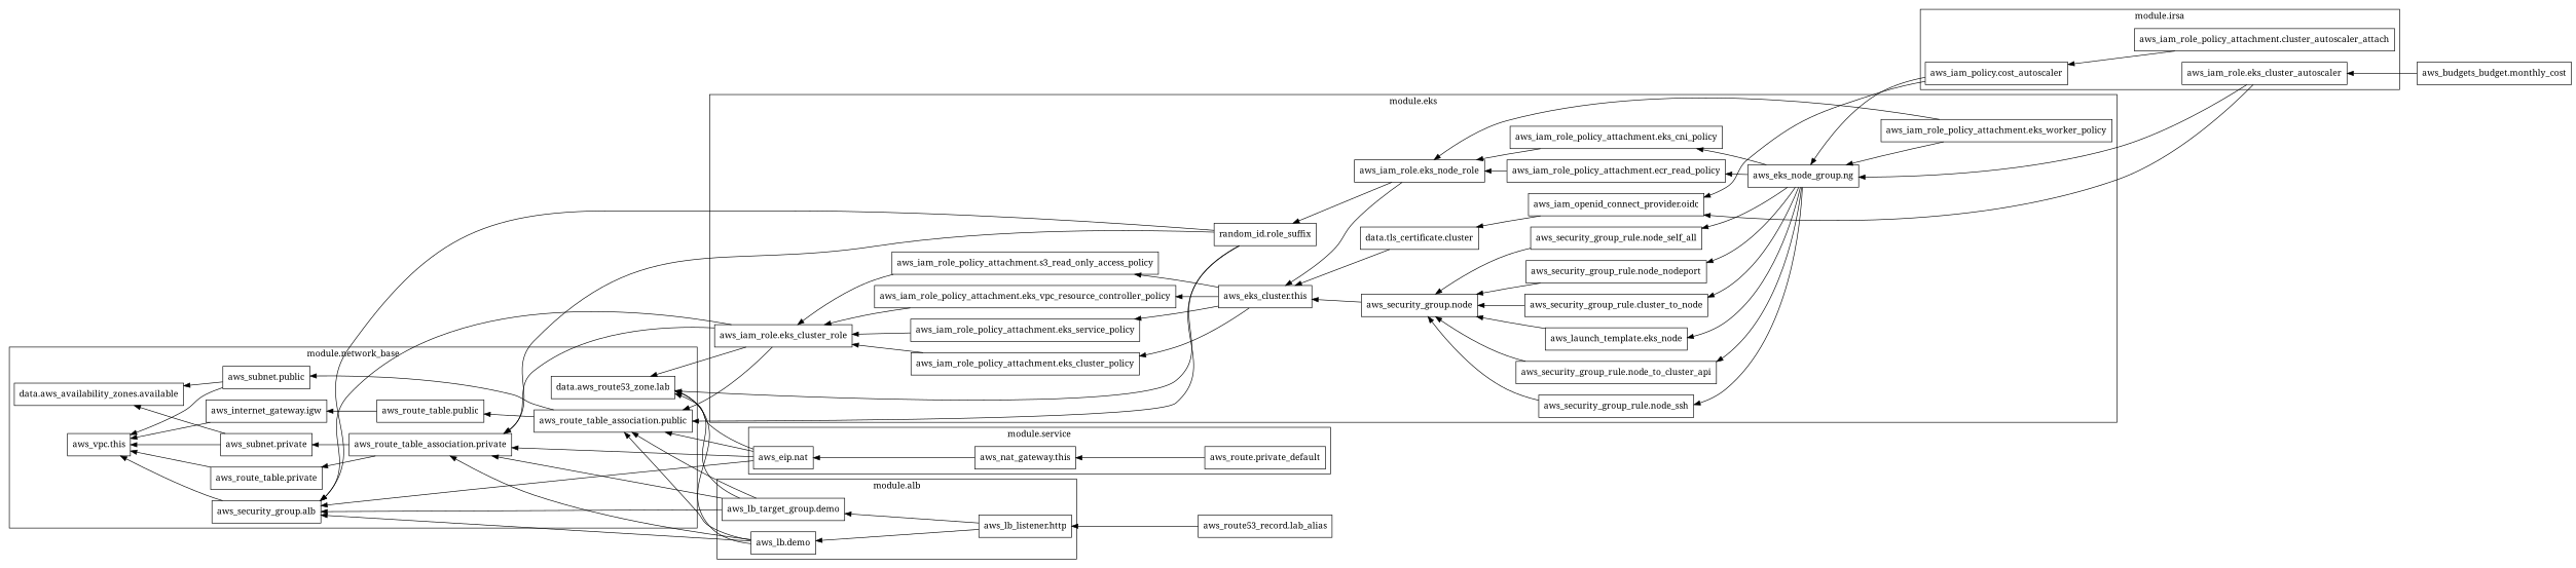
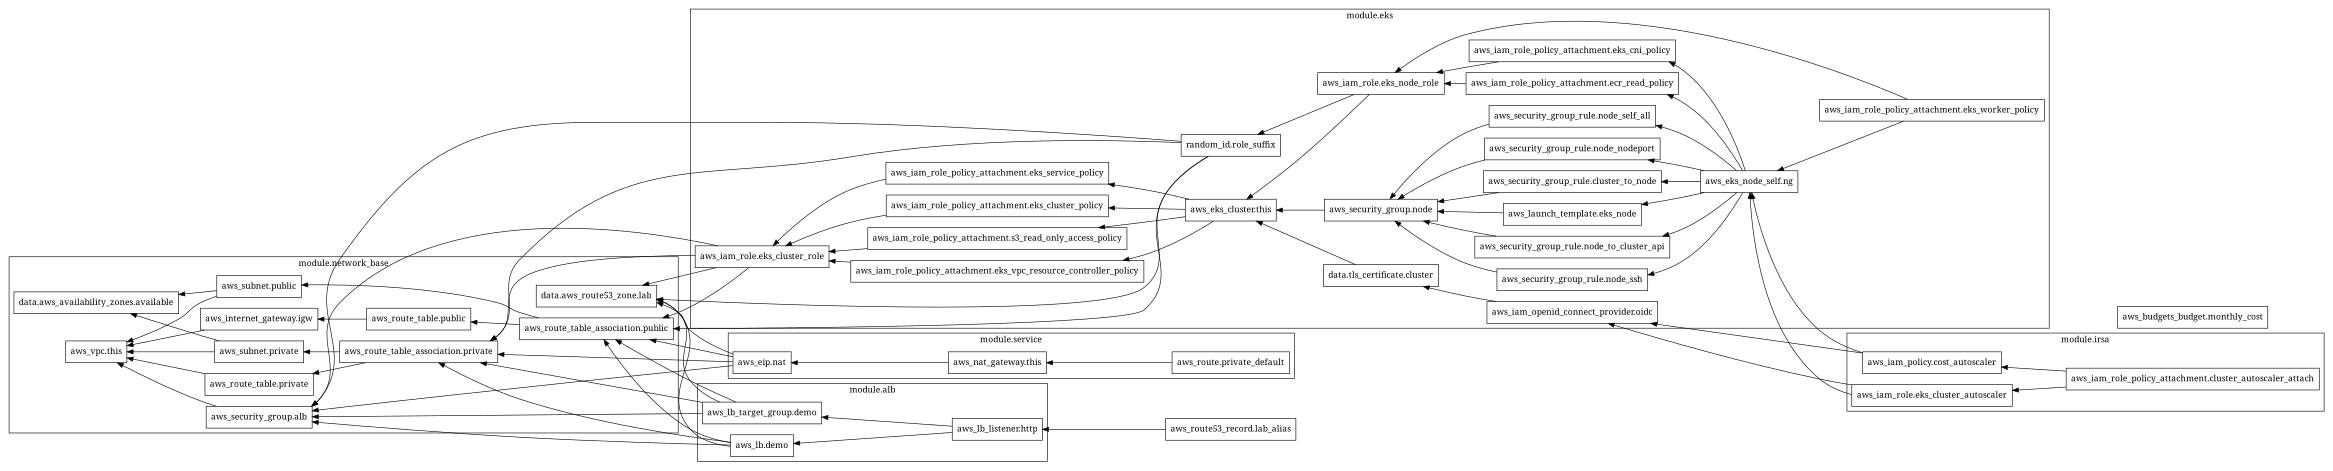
  digraph {
    fontname="Noto Serif"
    rankdir=RL
    node [fontname="Noto Serif" shape=rect]
    edge [fontname="Noto Serif"]
    n1 [label="aws_lb.demo"]
    n2 [label="aws_lb_listener.http"]
    n3 [label="aws_lb_target_group.demo"]
    n4 [label="data.tls_certificate.cluster"]
    n5 [label="aws_eks_cluster.this"]
-   n6 [label="aws_eks_node_group.ng"]
+   n6 [label="aws_eks_node_self.ng"]
    n7 [label="aws_iam_openid_connect_provider.oidc"]
    n8 [label="aws_iam_role.eks_cluster_role"]
    n9 [label="aws_iam_role.eks_node_role"]
    n10 [label="aws_iam_role_policy_attachment.ecr_read_policy"]
    n11 [label="aws_iam_role_policy_attachment.eks_cluster_policy"]
    n12 [label="aws_iam_role_policy_attachment.eks_cni_policy"]
    n13 [label="aws_iam_role_policy_attachment.eks_service_policy"]
    n14 [label="aws_iam_role_policy_attachment.eks_vpc_resource_controller_policy"]
    n15 [label="aws_iam_role_policy_attachment.eks_worker_policy"]
    n16 [label="aws_iam_role_policy_attachment.s3_read_only_access_policy"]
    n17 [label="aws_launch_template.eks_node"]
    n18 [label="aws_security_group.node"]
    n19 [label="aws_security_group_rule.cluster_to_node"]
    n20 [label="aws_security_group_rule.node_nodeport"]
    n21 [label="aws_security_group_rule.node_self_all"]
    n22 [label="aws_security_group_rule.node_ssh"]
    n23 [label="aws_security_group_rule.node_to_cluster_api"]
    n24 [label="random_id.role_suffix"]
    n25 [label="aws_iam_policy.cost_autoscaler"]
    n26 [label="aws_iam_role.eks_cluster_autoscaler"]
    n27 [label="aws_iam_role_policy_attachment.cluster_autoscaler_attach"]
    n28 [label="aws_eip.nat"]
    n29 [label="aws_nat_gateway.this"]
    n30 [label="aws_route.private_default"]
    n31 [label="data.aws_availability_zones.available"]
    n32 [label="data.aws_route53_zone.lab"]
    n33 [label="aws_internet_gateway.igw"]
    n34 [label="aws_route_table.private"]
    n35 [label="aws_route_table.public"]
    n36 [label="aws_route_table_association.private"]
    n37 [label="aws_route_table_association.public"]
    n38 [label="aws_security_group.alb"]
    n39 [label="aws_subnet.private"]
    n40 [label="aws_subnet.public"]
    n41 [label="aws_vpc.this"]
    n42 [label="aws_budgets_budget.monthly_cost"]
    n43 [label="aws_route53_record.lab_alias"]
    subgraph cluster_1 {
      label="module.alb"
      n1
      n2
      n3
    }
    subgraph cluster_2 {
      label="module.eks"
      n4
      n5
      n6
      n7
      n8
      n9
      n10
      n11
      n12
      n13
      n14
      n15
      n16
      n17
      n18
      n19
      n20
      n21
      n22
      n23
      n24
    }
    subgraph cluster_3 {
      label="module.irsa"
      n25
      n26
      n27
    }
    subgraph cluster_4 {
      label="module.service"
      n28
      n29
      n30
    }
    subgraph cluster_5 {
      label="module.network_base"
      n31
      n32
      n33
      n34
      n35
      n36
      n37
      n38
      n39
      n40
      n41
    }
    n1 -> n32
    n1 -> n36
    n1 -> n37
    n1 -> n38
    n2 -> n1
    n2 -> n3
    n3 -> n32
    n3 -> n36
    n3 -> n37
    n3 -> n38
    n4 -> n5
    n5 -> n11
    n5 -> n13
    n5 -> n14
    n5 -> n16
    n6 -> n10
    n6 -> n12
    n6 -> n17
    n6 -> n19
    n6 -> n20
    n6 -> n21
    n6 -> n22
    n6 -> n23
    n7 -> n4
    n8 -> n32
    n8 -> n36
    n8 -> n37
    n8 -> n38
    n9 -> n5
    n9 -> n24
    n10 -> n9
    n11 -> n8
    n12 -> n9
    n13 -> n8
    n14 -> n8
    n15 -> n6
    n15 -> n9
    n16 -> n8
    n17 -> n18
    n18 -> n5
    n19 -> n18
    n20 -> n18
    n21 -> n18
    n22 -> n18
    n23 -> n18
    n24 -> n32
    n24 -> n36
    n24 -> n37
    n24 -> n38
    n25 -> n6
    n25 -> n7
    n26 -> n6
    n26 -> n7
    n27 -> n25
-   n42 -> n26
+   n27 -> n26
    n28 -> n32
    n28 -> n36
    n28 -> n37
    n28 -> n38
    n29 -> n28
    n30 -> n29
    n33 -> n41
    n34 -> n41
    n35 -> n33
    n36 -> n34
    n36 -> n39
    n37 -> n35
    n37 -> n40
    n38 -> n41
    n39 -> n31
    n39 -> n41
    n40 -> n31
    n40 -> n41
    n43 -> n2
  }
